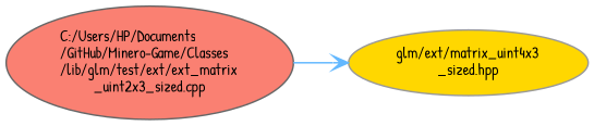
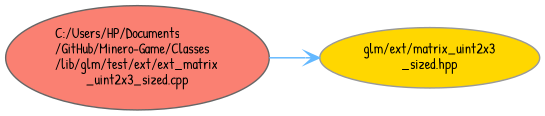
  digraph {
    rankdir=LR
    fontname="Patrick Hand"
    node [fontname="Patrick Hand" fontsize=10 shape=ellipse style=filled]
    n1 [color=gray40 fillcolor=salmon fontcolor=black height=0.2 label="C:/Users/HP/Documents\l/GitHub/Minero-Game/Classes\l/lib/glm/test/ext/ext_matrix\l_uint2x3_sized.cpp" width=0.4]
-   n2 [color=grey60 fillcolor=gold height=0.2 label="glm/ext/matrix_uint4x3\l_sized.hpp" width=0.4]
+   n2 [color=grey60 fillcolor=gold height=0.2 label="glm/ext/matrix_uint2x3\l_sized.hpp" width=0.4]
    n1 -> n2 [color=steelblue1 fontname="Patrick Hand" fontsize=10 labelfontname=Helvetica labelfontsize=10 style=solid arrowhead=vee]
  }
